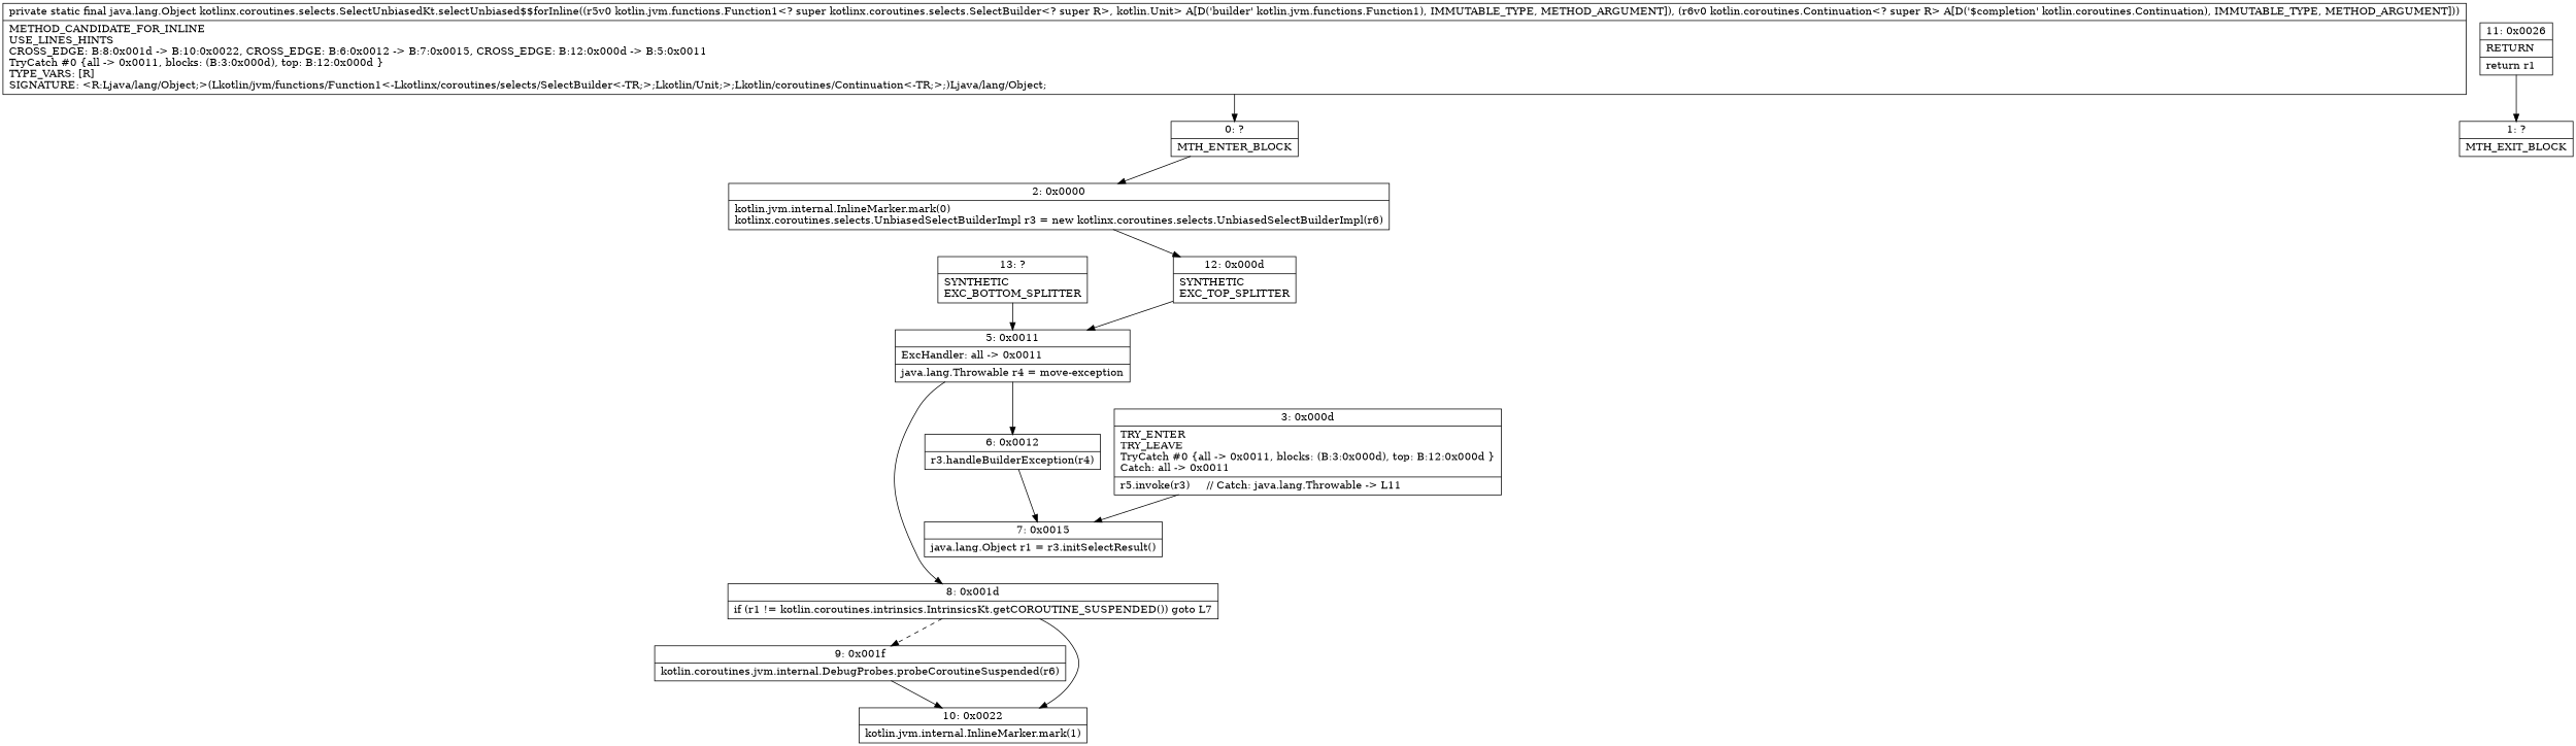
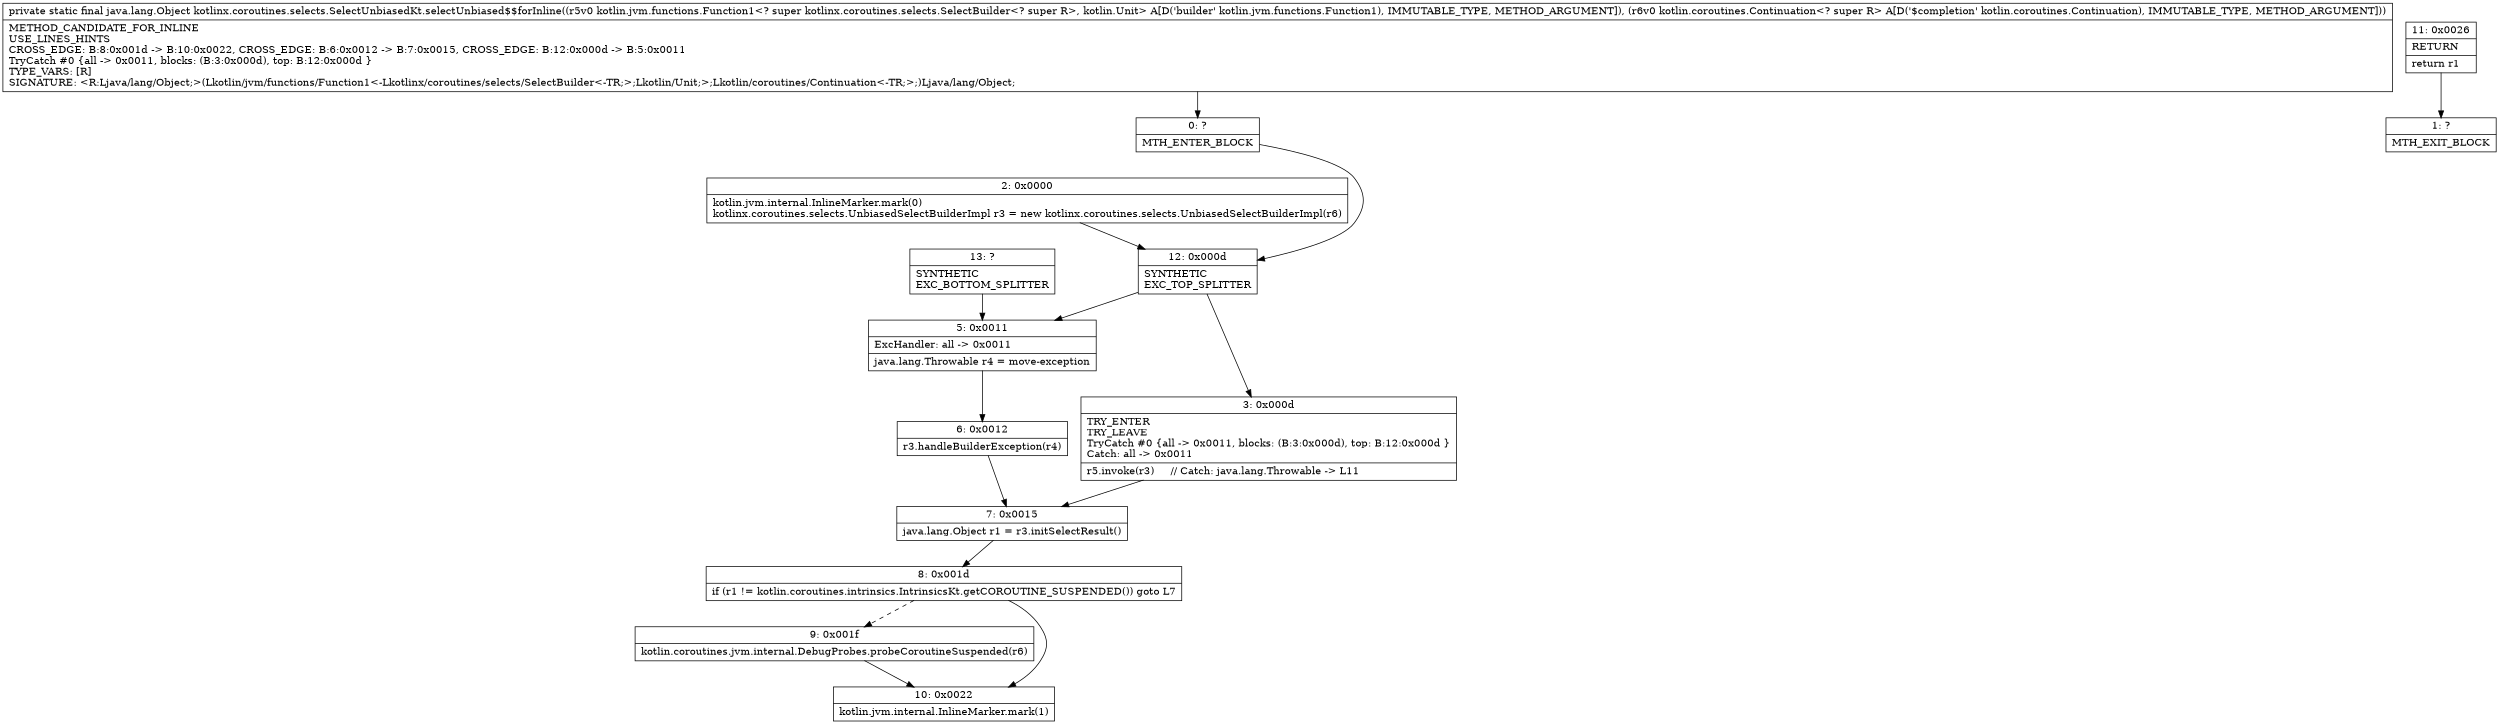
  digraph {
    node [shape=record]
    n1 [label="{0\:\ ?|MTH_ENTER_BLOCK\l}"]
    n2 [label="{2\:\ 0x0000|kotlin.jvm.internal.InlineMarker.mark(0)\lkotlinx.coroutines.selects.UnbiasedSelectBuilderImpl r3 = new kotlinx.coroutines.selects.UnbiasedSelectBuilderImpl(r6)\l}"]
    n3 [label="{12\:\ 0x000d|SYNTHETIC\lEXC_TOP_SPLITTER\l}"]
    n4 [label="{3\:\ 0x000d|TRY_ENTER\lTRY_LEAVE\lTryCatch #0 \{all \-\> 0x0011, blocks: (B:3:0x000d), top: B:12:0x000d \}\lCatch: all \-\> 0x0011\l|r5.invoke(r3)     \/\/ Catch: java.lang.Throwable \-\> L11\l}"]
    n5 [label="{5\:\ 0x0011|ExcHandler: all \-\> 0x0011\l|java.lang.Throwable r4 = move\-exception\l}"]
    n6 [label="{7\:\ 0x0015|java.lang.Object r1 = r3.initSelectResult()\l}"]
    n7 [label="{6\:\ 0x0012|r3.handleBuilderException(r4)\l}"]
    n8 [label="{8\:\ 0x001d|if (r1 != kotlin.coroutines.intrinsics.IntrinsicsKt.getCOROUTINE_SUSPENDED()) goto L7\l}"]
    n9 [label="{13\:\ ?|SYNTHETIC\lEXC_BOTTOM_SPLITTER\l}"]
    n10 [label="{9\:\ 0x001f|kotlin.coroutines.jvm.internal.DebugProbes.probeCoroutineSuspended(r6)\l}"]
    n11 [label="{10\:\ 0x0022|kotlin.jvm.internal.InlineMarker.mark(1)\l}"]
    n12 [label="{11\:\ 0x0026|RETURN\l|return r1\l}"]
    n13 [label="{1\:\ ?|MTH_EXIT_BLOCK\l}"]
    n14 [label="{private static final java.lang.Object kotlinx.coroutines.selects.SelectUnbiasedKt.selectUnbiased$$forInline((r5v0 kotlin.jvm.functions.Function1\<? super kotlinx.coroutines.selects.SelectBuilder\<? super R\>, kotlin.Unit\> A[D('builder' kotlin.jvm.functions.Function1), IMMUTABLE_TYPE, METHOD_ARGUMENT]), (r6v0 kotlin.coroutines.Continuation\<? super R\> A[D('$completion' kotlin.coroutines.Continuation), IMMUTABLE_TYPE, METHOD_ARGUMENT]))  | METHOD_CANDIDATE_FOR_INLINE\lUSE_LINES_HINTS\lCROSS_EDGE: B:8:0x001d \-\> B:10:0x0022, CROSS_EDGE: B:6:0x0012 \-\> B:7:0x0015, CROSS_EDGE: B:12:0x000d \-\> B:5:0x0011\lTryCatch #0 \{all \-\> 0x0011, blocks: (B:3:0x000d), top: B:12:0x000d \}\lTYPE_VARS: [R]\lSIGNATURE: \<R:Ljava\/lang\/Object;\>(Lkotlin\/jvm\/functions\/Function1\<\-Lkotlinx\/coroutines\/selects\/SelectBuilder\<\-TR;\>;Lkotlin\/Unit;\>;Lkotlin\/coroutines\/Continuation\<\-TR;\>;)Ljava\/lang\/Object;\l}"]
-   n1 -> n2
+   n1 -> n3
    n2 -> n3
+   n3 -> n4
    n3 -> n5
    n4 -> n6
    n5 -> n7
-   n5 -> n8
+   n6 -> n8
    n7 -> n6
    n8 -> n10 [style=dashed]
    n8 -> n11
    n9 -> n5
    n10 -> n11
    n12 -> n13
    n14 -> n1
  }
